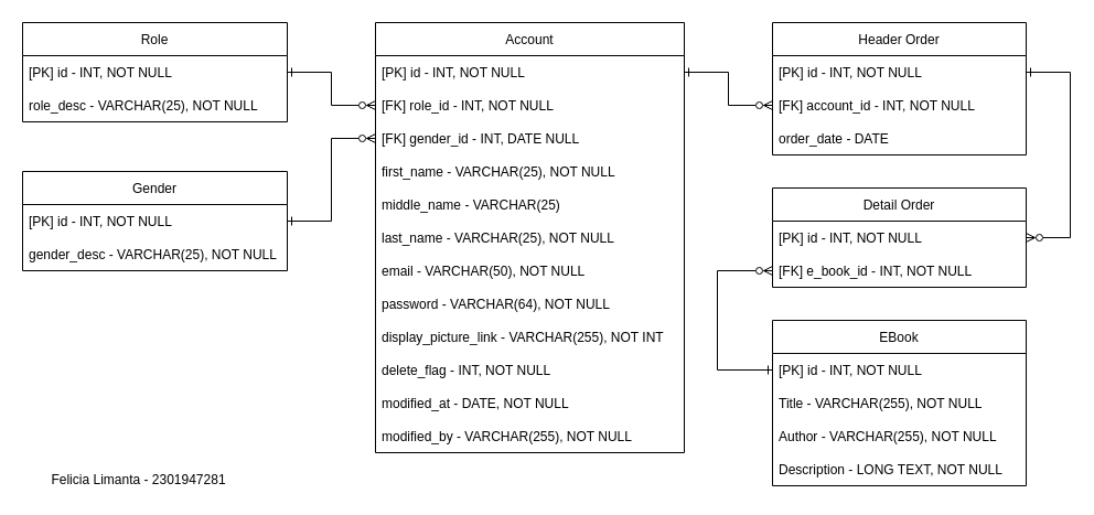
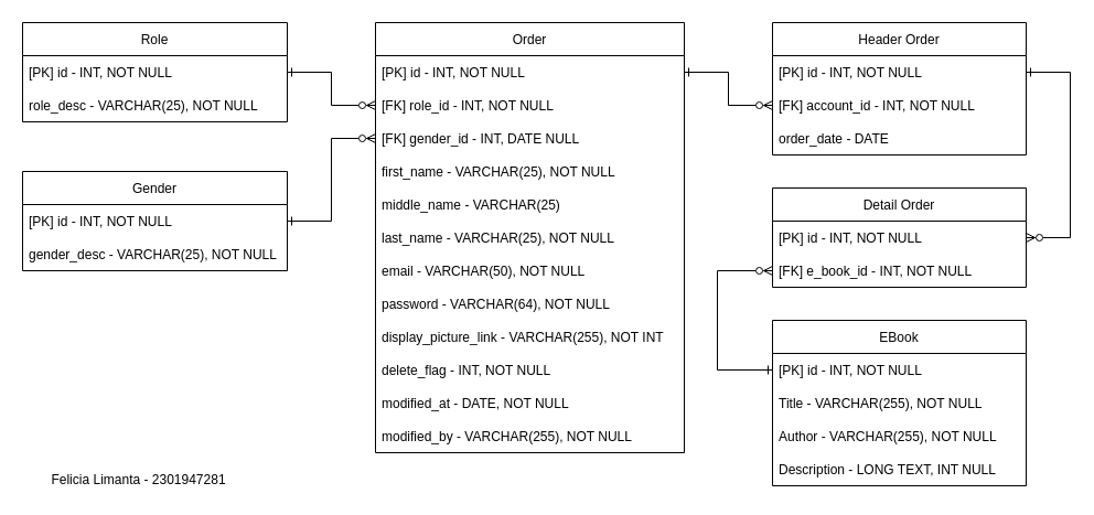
  <mxCell id="0" />
  <mxCell id="1" parent="0" />
  <mxCell id="2" value="Role" style="swimlane;fontStyle=0;childLayout=stackLayout;horizontal=1;startSize=30;horizontalStack=0;resizeParent=1;resizeParentMax=0;resizeLast=0;collapsible=1;marginBottom=0;" vertex="1" parent="1"><mxGeometry x="20" y="20" width="240" height="90" as="geometry" /></mxCell>
  <mxCell id="3" value="[PK] id - INT, NOT NULL" style="text;strokeColor=none;fillColor=none;align=left;verticalAlign=middle;spacingLeft=4;spacingRight=4;overflow=hidden;points=[[0,0.5],[1,0.5]];portConstraint=eastwest;rotatable=0;" vertex="1" parent="2"><mxGeometry y="30" width="240" height="30" as="geometry" /></mxCell>
  <mxCell id="4" value="role_desc - VARCHAR(25), NOT NULL" style="text;strokeColor=none;fillColor=none;align=left;verticalAlign=middle;spacingLeft=4;spacingRight=4;overflow=hidden;points=[[0,0.5],[1,0.5]];portConstraint=eastwest;rotatable=0;" vertex="1" parent="2"><mxGeometry y="60" width="240" height="30" as="geometry" /></mxCell>
- <mxCell id="5" value="Account" style="swimlane;fontStyle=0;childLayout=stackLayout;horizontal=1;startSize=30;horizontalStack=0;resizeParent=1;resizeParentMax=0;resizeLast=0;collapsible=1;marginBottom=0;" vertex="1" parent="1"><mxGeometry x="340" y="20" width="280" height="390" as="geometry"><mxRectangle x="530" y="190" width="80" height="30" as="alternateBounds" /></mxGeometry></mxCell>
+ <mxCell id="5" value="Order" style="swimlane;fontStyle=0;childLayout=stackLayout;horizontal=1;startSize=30;horizontalStack=0;resizeParent=1;resizeParentMax=0;resizeLast=0;collapsible=1;marginBottom=0;" vertex="1" parent="1"><mxGeometry x="340" y="20" width="280" height="390" as="geometry"><mxRectangle x="530" y="190" width="80" height="30" as="alternateBounds" /></mxGeometry></mxCell>
  <mxCell id="6" value="[PK] id - INT, NOT NULL" style="text;strokeColor=none;fillColor=none;align=left;verticalAlign=middle;spacingLeft=4;spacingRight=4;overflow=hidden;points=[[0,0.5],[1,0.5]];portConstraint=eastwest;rotatable=0;" vertex="1" parent="5"><mxGeometry y="30" width="280" height="30" as="geometry" /></mxCell>
  <mxCell id="7" value="[FK] role_id - INT, NOT NULL" style="text;strokeColor=none;fillColor=none;align=left;verticalAlign=middle;spacingLeft=4;spacingRight=4;overflow=hidden;points=[[0,0.5],[1,0.5]];portConstraint=eastwest;rotatable=0;" vertex="1" parent="5"><mxGeometry y="60" width="280" height="30" as="geometry" /></mxCell>
  <mxCell id="8" value="[FK] gender_id - INT, DATE NULL" style="text;strokeColor=none;fillColor=none;align=left;verticalAlign=middle;spacingLeft=4;spacingRight=4;overflow=hidden;points=[[0,0.5],[1,0.5]];portConstraint=eastwest;rotatable=0;" vertex="1" parent="5"><mxGeometry y="90" width="280" height="30" as="geometry" /></mxCell>
  <mxCell id="9" value="first_name - VARCHAR(25), NOT NULL" style="text;strokeColor=none;fillColor=none;align=left;verticalAlign=middle;spacingLeft=4;spacingRight=4;overflow=hidden;points=[[0,0.5],[1,0.5]];portConstraint=eastwest;rotatable=0;" vertex="1" parent="5"><mxGeometry y="120" width="280" height="30" as="geometry" /></mxCell>
  <mxCell id="10" value="middle_name - VARCHAR(25)" style="text;strokeColor=none;fillColor=none;align=left;verticalAlign=middle;spacingLeft=4;spacingRight=4;overflow=hidden;points=[[0,0.5],[1,0.5]];portConstraint=eastwest;rotatable=0;" vertex="1" parent="5"><mxGeometry y="150" width="280" height="30" as="geometry" /></mxCell>
  <mxCell id="11" value="last_name - VARCHAR(25), NOT NULL" style="text;strokeColor=none;fillColor=none;align=left;verticalAlign=middle;spacingLeft=4;spacingRight=4;overflow=hidden;points=[[0,0.5],[1,0.5]];portConstraint=eastwest;rotatable=0;" vertex="1" parent="5"><mxGeometry y="180" width="280" height="30" as="geometry" /></mxCell>
  <mxCell id="12" value="email - VARCHAR(50), NOT NULL" style="text;strokeColor=none;fillColor=none;align=left;verticalAlign=middle;spacingLeft=4;spacingRight=4;overflow=hidden;points=[[0,0.5],[1,0.5]];portConstraint=eastwest;rotatable=0;" vertex="1" parent="5"><mxGeometry y="210" width="280" height="30" as="geometry" /></mxCell>
  <mxCell id="13" value="password - VARCHAR(64), NOT NULL" style="text;strokeColor=none;fillColor=none;align=left;verticalAlign=middle;spacingLeft=4;spacingRight=4;overflow=hidden;points=[[0,0.5],[1,0.5]];portConstraint=eastwest;rotatable=0;" vertex="1" parent="5"><mxGeometry y="240" width="280" height="30" as="geometry" /></mxCell>
  <mxCell id="14" value="display_picture_link - VARCHAR(255), NOT INT" style="text;strokeColor=none;fillColor=none;align=left;verticalAlign=middle;spacingLeft=4;spacingRight=4;overflow=hidden;points=[[0,0.5],[1,0.5]];portConstraint=eastwest;rotatable=0;" vertex="1" parent="5"><mxGeometry y="270" width="280" height="30" as="geometry" /></mxCell>
  <mxCell id="15" value="delete_flag - INT, NOT NULL" style="text;strokeColor=none;fillColor=none;align=left;verticalAlign=middle;spacingLeft=4;spacingRight=4;overflow=hidden;points=[[0,0.5],[1,0.5]];portConstraint=eastwest;rotatable=0;" vertex="1" parent="5"><mxGeometry y="300" width="280" height="30" as="geometry" /></mxCell>
  <mxCell id="16" value="modified_at - DATE, NOT NULL" style="text;strokeColor=none;fillColor=none;align=left;verticalAlign=middle;spacingLeft=4;spacingRight=4;overflow=hidden;points=[[0,0.5],[1,0.5]];portConstraint=eastwest;rotatable=0;" vertex="1" parent="5"><mxGeometry y="330" width="280" height="30" as="geometry" /></mxCell>
  <mxCell id="17" value="modified_by - VARCHAR(255), NOT NULL" style="text;strokeColor=none;fillColor=none;align=left;verticalAlign=middle;spacingLeft=4;spacingRight=4;overflow=hidden;points=[[0,0.5],[1,0.5]];portConstraint=eastwest;rotatable=0;" vertex="1" parent="5"><mxGeometry y="360" width="280" height="30" as="geometry" /></mxCell>
  <mxCell id="18" value="Gender" style="swimlane;fontStyle=0;childLayout=stackLayout;horizontal=1;startSize=30;horizontalStack=0;resizeParent=1;resizeParentMax=0;resizeLast=0;collapsible=1;marginBottom=0;" vertex="1" parent="1"><mxGeometry x="20" y="155" width="240" height="90" as="geometry" /></mxCell>
  <mxCell id="19" value="[PK] id - INT, NOT NULL" style="text;strokeColor=none;fillColor=none;align=left;verticalAlign=middle;spacingLeft=4;spacingRight=4;overflow=hidden;points=[[0,0.5],[1,0.5]];portConstraint=eastwest;rotatable=0;" vertex="1" parent="18"><mxGeometry y="30" width="240" height="30" as="geometry" /></mxCell>
  <mxCell id="20" value="gender_desc - VARCHAR(25), NOT NULL" style="text;strokeColor=none;fillColor=none;align=left;verticalAlign=middle;spacingLeft=4;spacingRight=4;overflow=hidden;points=[[0,0.5],[1,0.5]];portConstraint=eastwest;rotatable=0;" vertex="1" parent="18"><mxGeometry y="60" width="240" height="30" as="geometry" /></mxCell>
  <mxCell id="21" value="Header Order" style="swimlane;fontStyle=0;childLayout=stackLayout;horizontal=1;startSize=30;horizontalStack=0;resizeParent=1;resizeParentMax=0;resizeLast=0;collapsible=1;marginBottom=0;" vertex="1" parent="1"><mxGeometry x="700" y="20" width="230" height="120" as="geometry" /></mxCell>
  <mxCell id="22" value="[PK] id - INT, NOT NULL" style="text;strokeColor=none;fillColor=none;align=left;verticalAlign=middle;spacingLeft=4;spacingRight=4;overflow=hidden;points=[[0,0.5],[1,0.5]];portConstraint=eastwest;rotatable=0;" vertex="1" parent="21"><mxGeometry y="30" width="230" height="30" as="geometry" /></mxCell>
  <mxCell id="23" value="[FK] account_id - INT, NOT NULL" style="text;strokeColor=none;fillColor=none;align=left;verticalAlign=middle;spacingLeft=4;spacingRight=4;overflow=hidden;points=[[0,0.5],[1,0.5]];portConstraint=eastwest;rotatable=0;" vertex="1" parent="21"><mxGeometry y="60" width="230" height="30" as="geometry" /></mxCell>
  <mxCell id="24" value="order_date - DATE" style="text;strokeColor=none;fillColor=none;align=left;verticalAlign=middle;spacingLeft=4;spacingRight=4;overflow=hidden;points=[[0,0.5],[1,0.5]];portConstraint=eastwest;rotatable=0;" vertex="1" parent="21"><mxGeometry y="90" width="230" height="30" as="geometry" /></mxCell>
  <mxCell id="25" value="Detail Order" style="swimlane;fontStyle=0;childLayout=stackLayout;horizontal=1;startSize=30;horizontalStack=0;resizeParent=1;resizeParentMax=0;resizeLast=0;collapsible=1;marginBottom=0;" vertex="1" parent="1"><mxGeometry x="700" y="170" width="230" height="90" as="geometry" /></mxCell>
  <mxCell id="26" value="[PK] id - INT, NOT NULL" style="text;strokeColor=none;fillColor=none;align=left;verticalAlign=middle;spacingLeft=4;spacingRight=4;overflow=hidden;points=[[0,0.5],[1,0.5]];portConstraint=eastwest;rotatable=0;" vertex="1" parent="25"><mxGeometry y="30" width="230" height="30" as="geometry" /></mxCell>
  <mxCell id="27" value="[FK] e_book_id - INT, NOT NULL" style="text;strokeColor=none;fillColor=none;align=left;verticalAlign=middle;spacingLeft=4;spacingRight=4;overflow=hidden;points=[[0,0.5],[1,0.5]];portConstraint=eastwest;rotatable=0;" vertex="1" parent="25"><mxGeometry y="60" width="230" height="30" as="geometry" /></mxCell>
  <mxCell id="28" value="EBook" style="swimlane;fontStyle=0;childLayout=stackLayout;horizontal=1;startSize=30;horizontalStack=0;resizeParent=1;resizeParentMax=0;resizeLast=0;collapsible=1;marginBottom=0;" vertex="1" parent="1"><mxGeometry x="700" y="290" width="230" height="150" as="geometry" /></mxCell>
  <mxCell id="29" value="[PK] id - INT, NOT NULL" style="text;strokeColor=none;fillColor=none;align=left;verticalAlign=middle;spacingLeft=4;spacingRight=4;overflow=hidden;points=[[0,0.5],[1,0.5]];portConstraint=eastwest;rotatable=0;" vertex="1" parent="28"><mxGeometry y="30" width="230" height="30" as="geometry" /></mxCell>
  <mxCell id="30" value="Title - VARCHAR(255), NOT NULL" style="text;strokeColor=none;fillColor=none;align=left;verticalAlign=middle;spacingLeft=4;spacingRight=4;overflow=hidden;points=[[0,0.5],[1,0.5]];portConstraint=eastwest;rotatable=0;" vertex="1" parent="28"><mxGeometry y="60" width="230" height="30" as="geometry" /></mxCell>
  <mxCell id="31" value="Author - VARCHAR(255), NOT NULL" style="text;strokeColor=none;fillColor=none;align=left;verticalAlign=middle;spacingLeft=4;spacingRight=4;overflow=hidden;points=[[0,0.5],[1,0.5]];portConstraint=eastwest;rotatable=0;" vertex="1" parent="28"><mxGeometry y="90" width="230" height="30" as="geometry" /></mxCell>
- <mxCell id="32" value="Description - LONG TEXT, NOT NULL" style="text;strokeColor=none;fillColor=none;align=left;verticalAlign=middle;spacingLeft=4;spacingRight=4;overflow=hidden;points=[[0,0.5],[1,0.5]];portConstraint=eastwest;rotatable=0;" vertex="1" parent="28"><mxGeometry y="120" width="230" height="30" as="geometry" /></mxCell>
+ <mxCell id="32" value="Description - LONG TEXT, INT NULL" style="text;strokeColor=none;fillColor=none;align=left;verticalAlign=middle;spacingLeft=4;spacingRight=4;overflow=hidden;points=[[0,0.5],[1,0.5]];portConstraint=eastwest;rotatable=0;" vertex="1" parent="28"><mxGeometry y="120" width="230" height="30" as="geometry" /></mxCell>
  <mxCell id="33" value="Felicia Limanta - 2301947281" style="text;html=1;align=center;verticalAlign=middle;resizable=0;points=[];autosize=1;strokeColor=none;fillColor=none;" vertex="1" parent="1"><mxGeometry x="40" y="425" width="170" height="20" as="geometry" /></mxCell>
  <mxCell id="34" style="edgeStyle=orthogonalEdgeStyle;rounded=0;orthogonalLoop=1;jettySize=auto;html=1;entryX=0;entryY=0.5;entryDx=0;entryDy=0;startArrow=ERone;startFill=0;endArrow=ERzeroToMany;endFill=0;" edge="1" parent="1" source="19" target="8"><mxGeometry relative="1" as="geometry"><mxPoint x="310" y="150" as="targetPoint" /></mxGeometry></mxCell>
  <mxCell id="35" style="edgeStyle=orthogonalEdgeStyle;rounded=0;orthogonalLoop=1;jettySize=auto;html=1;entryX=0;entryY=0.5;entryDx=0;entryDy=0;startArrow=ERone;startFill=0;endArrow=ERzeroToMany;endFill=0;" edge="1" parent="1" source="3" target="7"><mxGeometry relative="1" as="geometry" /></mxCell>
  <mxCell id="36" style="edgeStyle=orthogonalEdgeStyle;rounded=0;orthogonalLoop=1;jettySize=auto;html=1;entryX=0;entryY=0.5;entryDx=0;entryDy=0;startArrow=ERone;startFill=0;endArrow=ERzeroToMany;endFill=0;exitX=1;exitY=0.5;exitDx=0;exitDy=0;" edge="1" parent="1" source="6" target="23"><mxGeometry relative="1" as="geometry" /></mxCell>
  <mxCell id="37" style="edgeStyle=orthogonalEdgeStyle;rounded=0;orthogonalLoop=1;jettySize=auto;html=1;entryX=1;entryY=0.5;entryDx=0;entryDy=0;startArrow=ERone;startFill=0;endArrow=ERzeroToMany;endFill=0;" edge="1" parent="1" source="22" target="26"><mxGeometry relative="1" as="geometry"><Array as="points"><mxPoint x="970" y="65" /><mxPoint x="970" y="215" /></Array></mxGeometry></mxCell>
  <mxCell id="38" style="edgeStyle=orthogonalEdgeStyle;rounded=0;orthogonalLoop=1;jettySize=auto;html=1;entryX=0;entryY=0.5;entryDx=0;entryDy=0;startArrow=ERone;startFill=0;endArrow=ERzeroToMany;endFill=0;" edge="1" parent="1" source="29" target="27"><mxGeometry relative="1" as="geometry"><Array as="points"><mxPoint x="650" y="335" /><mxPoint x="650" y="245" /></Array></mxGeometry></mxCell>
